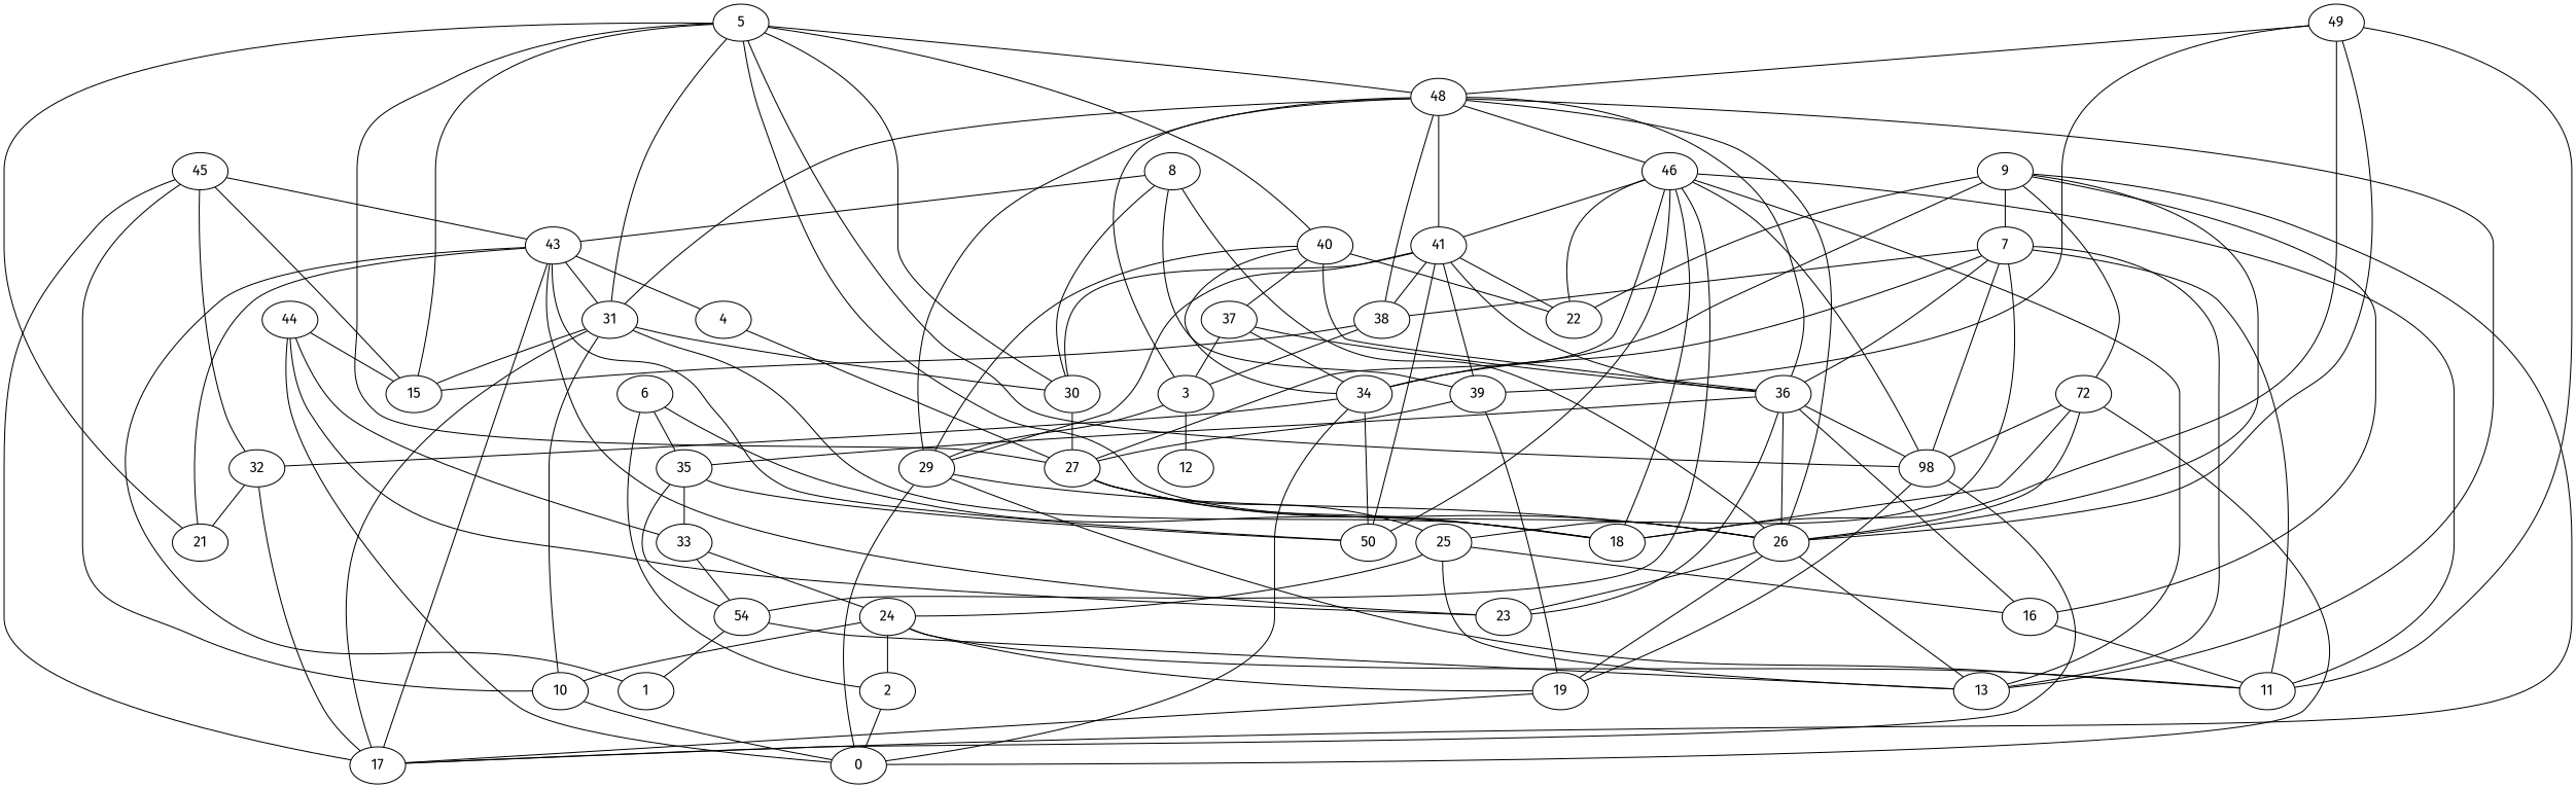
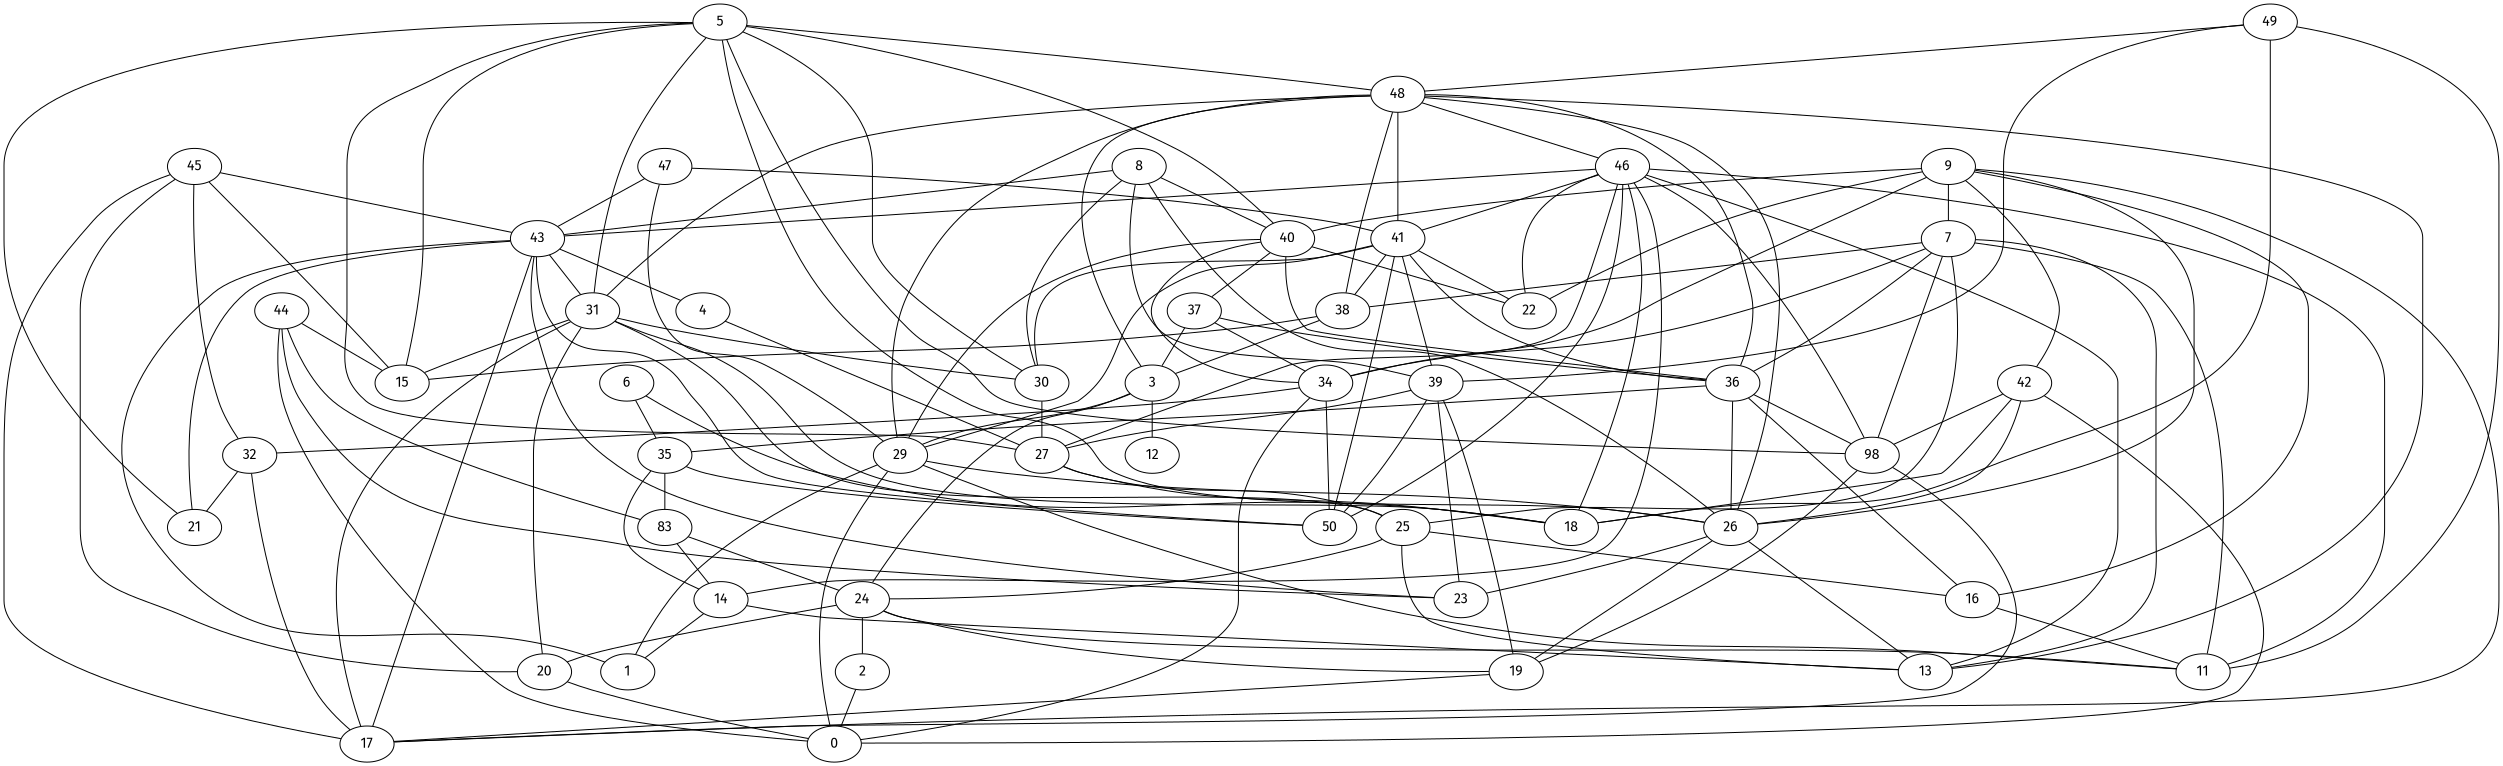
  digraph {
    fontname="Fira Sans"
    node [fontname="Fira Sans"]
    edge [color=black dir=none fontname="Fira Sans"]
    4
    27
    25
    26
    18
-   33
+   33 [label=83]
    24
-   14 [label=54]
+   14
    11
    2
-   10
+   10 [label=20]
    19
    16
+   47
    43
    29
    41
    31
    n19 [label=50]
    21
    23
    1
    17
    37
    3
    36
    34
    12
    0
    8
    30
    39
    40
    7
    13
    38
    n37 [label=98]
    35
    44
    15
    48
    46
    5
    22
    32
    49
-   42 [label=72]
+   42
    9
    6
    45
    subgraph sub_1 {
      4
      27
      25
      26
      18
      33
      24
      14
      11
      2
      10
      19
      16
+     47
      43
      29
      41
      31
      n19
      21
      23
      1
      17
      37
      3
      36
      34
      12
      0
      8
      30
      39
      40
      7
      13
      38
      n37
      35
      44
      15
      48
      46
      5
      22
      32
      49
      42
      9
      6
      45
    }
    4 -> 27
    27 -> 25
-   27 -> 26
    27 -> 18
    25 -> 24
    25 -> 16
    25 -> 13
    26 -> 19
    26 -> 23
    26 -> 13
    33 -> 24
    33 -> 14
    24 -> 11
    24 -> 2
    24 -> 10
    24 -> 19
    14 -> 1
    14 -> 13
    2 -> 0
    10 -> 0
    19 -> 17
    16 -> 11
+   47 -> 43
+   47 -> 29
+   47 -> 41
    43 -> 4
    43 -> 31
    43 -> n19
    43 -> 21
    43 -> 23
    43 -> 1
    43 -> 17
    29 -> 26
    29 -> 11
+   29 -> 1
    29 -> 0
    41 -> 29
    41 -> n19
    41 -> 36
    41 -> 30
    41 -> 39
    41 -> 38
    41 -> 22
+   31 -> 25
    31 -> 18
    31 -> 10
    31 -> 17
    31 -> 30
    31 -> 15
    37 -> 3
    37 -> 36
    37 -> 34
+   3 -> 24
    3 -> 29
    3 -> 12
    36 -> 26
    36 -> 16
-   36 -> 23
+   39 -> 23
    36 -> n37
    36 -> 35
    34 -> n19
    34 -> 0
    34 -> 32
    8 -> 26
    8 -> 43
    8 -> 30
    8 -> 39
+   8 -> 40
    30 -> 27
    39 -> 27
    39 -> 19
+   39 -> n19
    40 -> 29
    40 -> 37
    40 -> 36
    40 -> 34
    40 -> 22
    7 -> 25
    7 -> 11
    7 -> 36
    7 -> 34
    7 -> 13
    7 -> 38
    7 -> n37
    38 -> 3
    38 -> 15
    n37 -> 19
    n37 -> 17
    35 -> 33
    35 -> 14
    35 -> n19
    44 -> 33
    44 -> 23
    44 -> 0
    44 -> 15
    48 -> 26
    48 -> 29
    48 -> 41
    48 -> 31
    48 -> 3
    48 -> 36
    48 -> 13
    48 -> 38
    48 -> 46
    46 -> 27
    46 -> 18
    46 -> 14
    46 -> 11
+   46 -> 43
    46 -> 41
    46 -> n19
    46 -> 13
    46 -> n37
    46 -> 22
    5 -> 27
    5 -> 26
    5 -> 31
    5 -> 21
    5 -> 30
    5 -> 40
    5 -> n37
    5 -> 15
    5 -> 48
    32 -> 21
    32 -> 17
-   49 -> 26
    49 -> 18
    49 -> 11
    49 -> 39
    49 -> 48
    42 -> 26
    42 -> 18
    42 -> 0
    42 -> n37
    9 -> 26
    9 -> 16
    9 -> 17
    9 -> 34
+   9 -> 40
    9 -> 7
    9 -> 22
    9 -> 42
    6 -> 18
-   6 -> 2
    6 -> 35
    45 -> 10
    45 -> 43
    45 -> 17
    45 -> 15
    45 -> 32
  }
